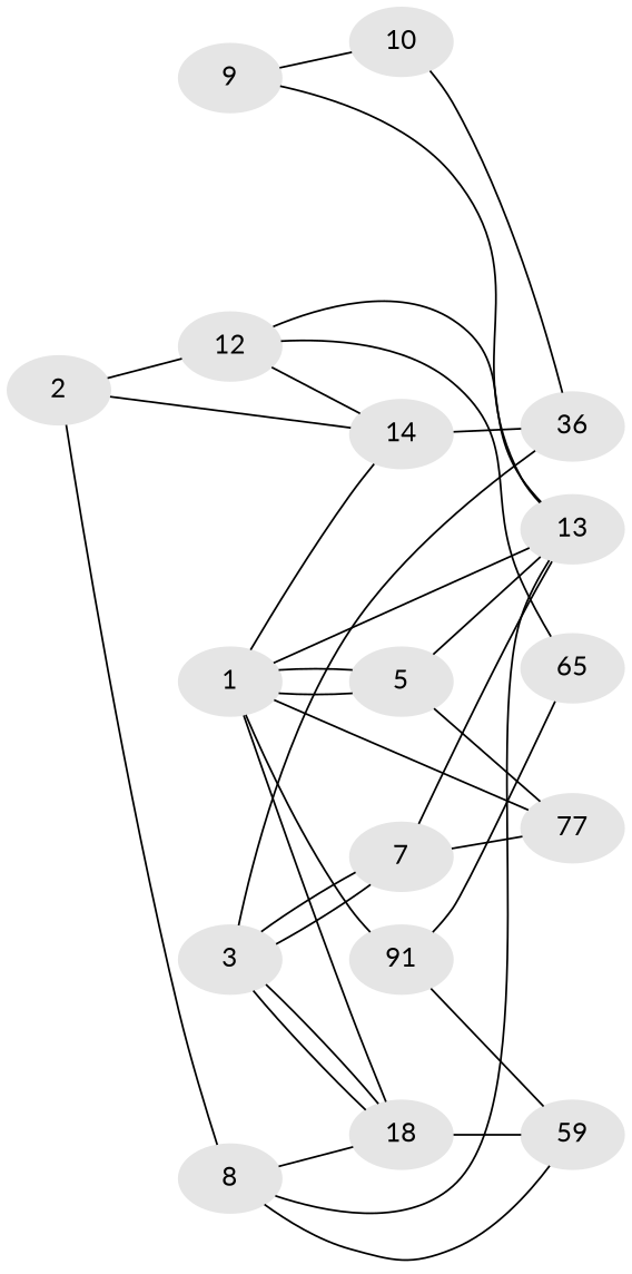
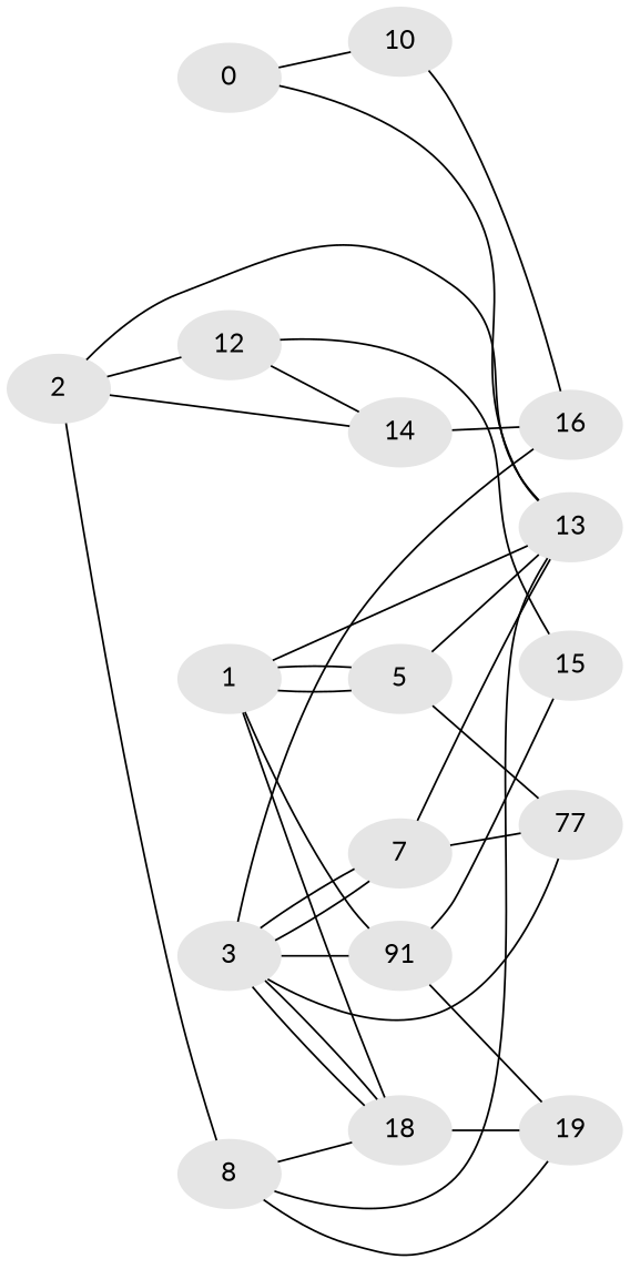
  graph {
    fontname=Lato
    rankdir=LR
    node [color=gray90 fontname=Lato style=filled]
    edge [fontname=Lato]
    1
    5
    n3 [label=91 super="+6"]
    13
    14
    18 [super="+6"]
    n7 [label=77]
-   19 [label=59]
-   15 [super="+4" label=65]
-   16 [label=36]
+   19
+   15 [super="+4"]
+   16
    2 [super="+4+20"]
    8
    12
    3
    7
-   9 [super="+20"]
+   9 [super="+20" label=0]
    10
    1 -- 5
    1 -- 5
    1 -- n3
    1 -- 13
-   1 -- 14
    1 -- 18
    5 -- 13
    5 -- n7
    n3 -- 19
    n3 -- 15
    14 -- 16
    18 -- 19
    2 -- 14
    2 -- 8
    2 -- 12
    8 -- 13
    8 -- 18
    8 -- 19
-   12 -- 13
+   2 -- 13
    12 -- 14
    12 -- 15
+   3 -- n3
    3 -- 18
    3 -- 18
-   1 -- n7
+   3 -- n7
    3 -- 16
    3 -- 7
    3 -- 7
    7 -- 13
    7 -- n7
    9 -- 13
    9 -- 10
    10 -- 16
  }
